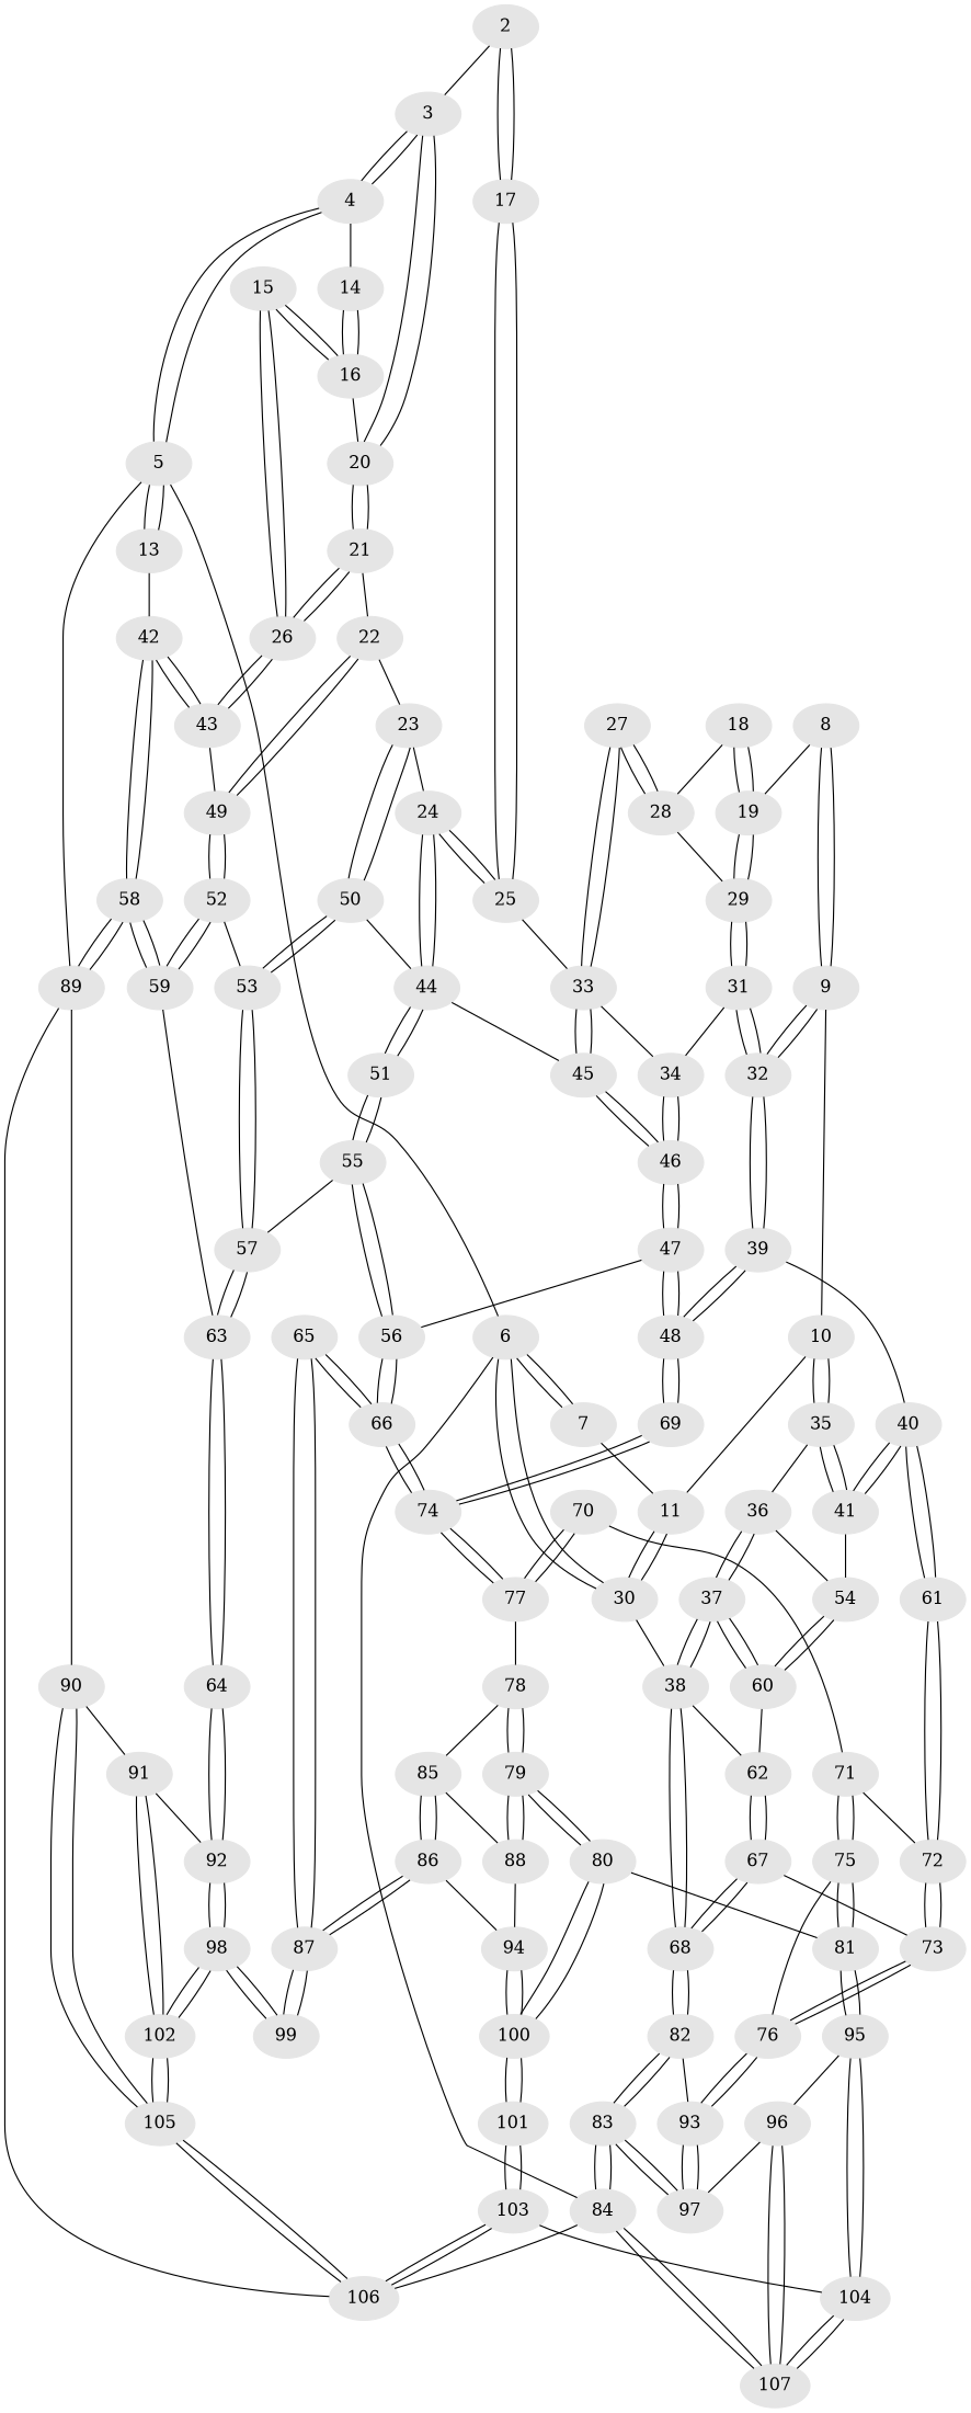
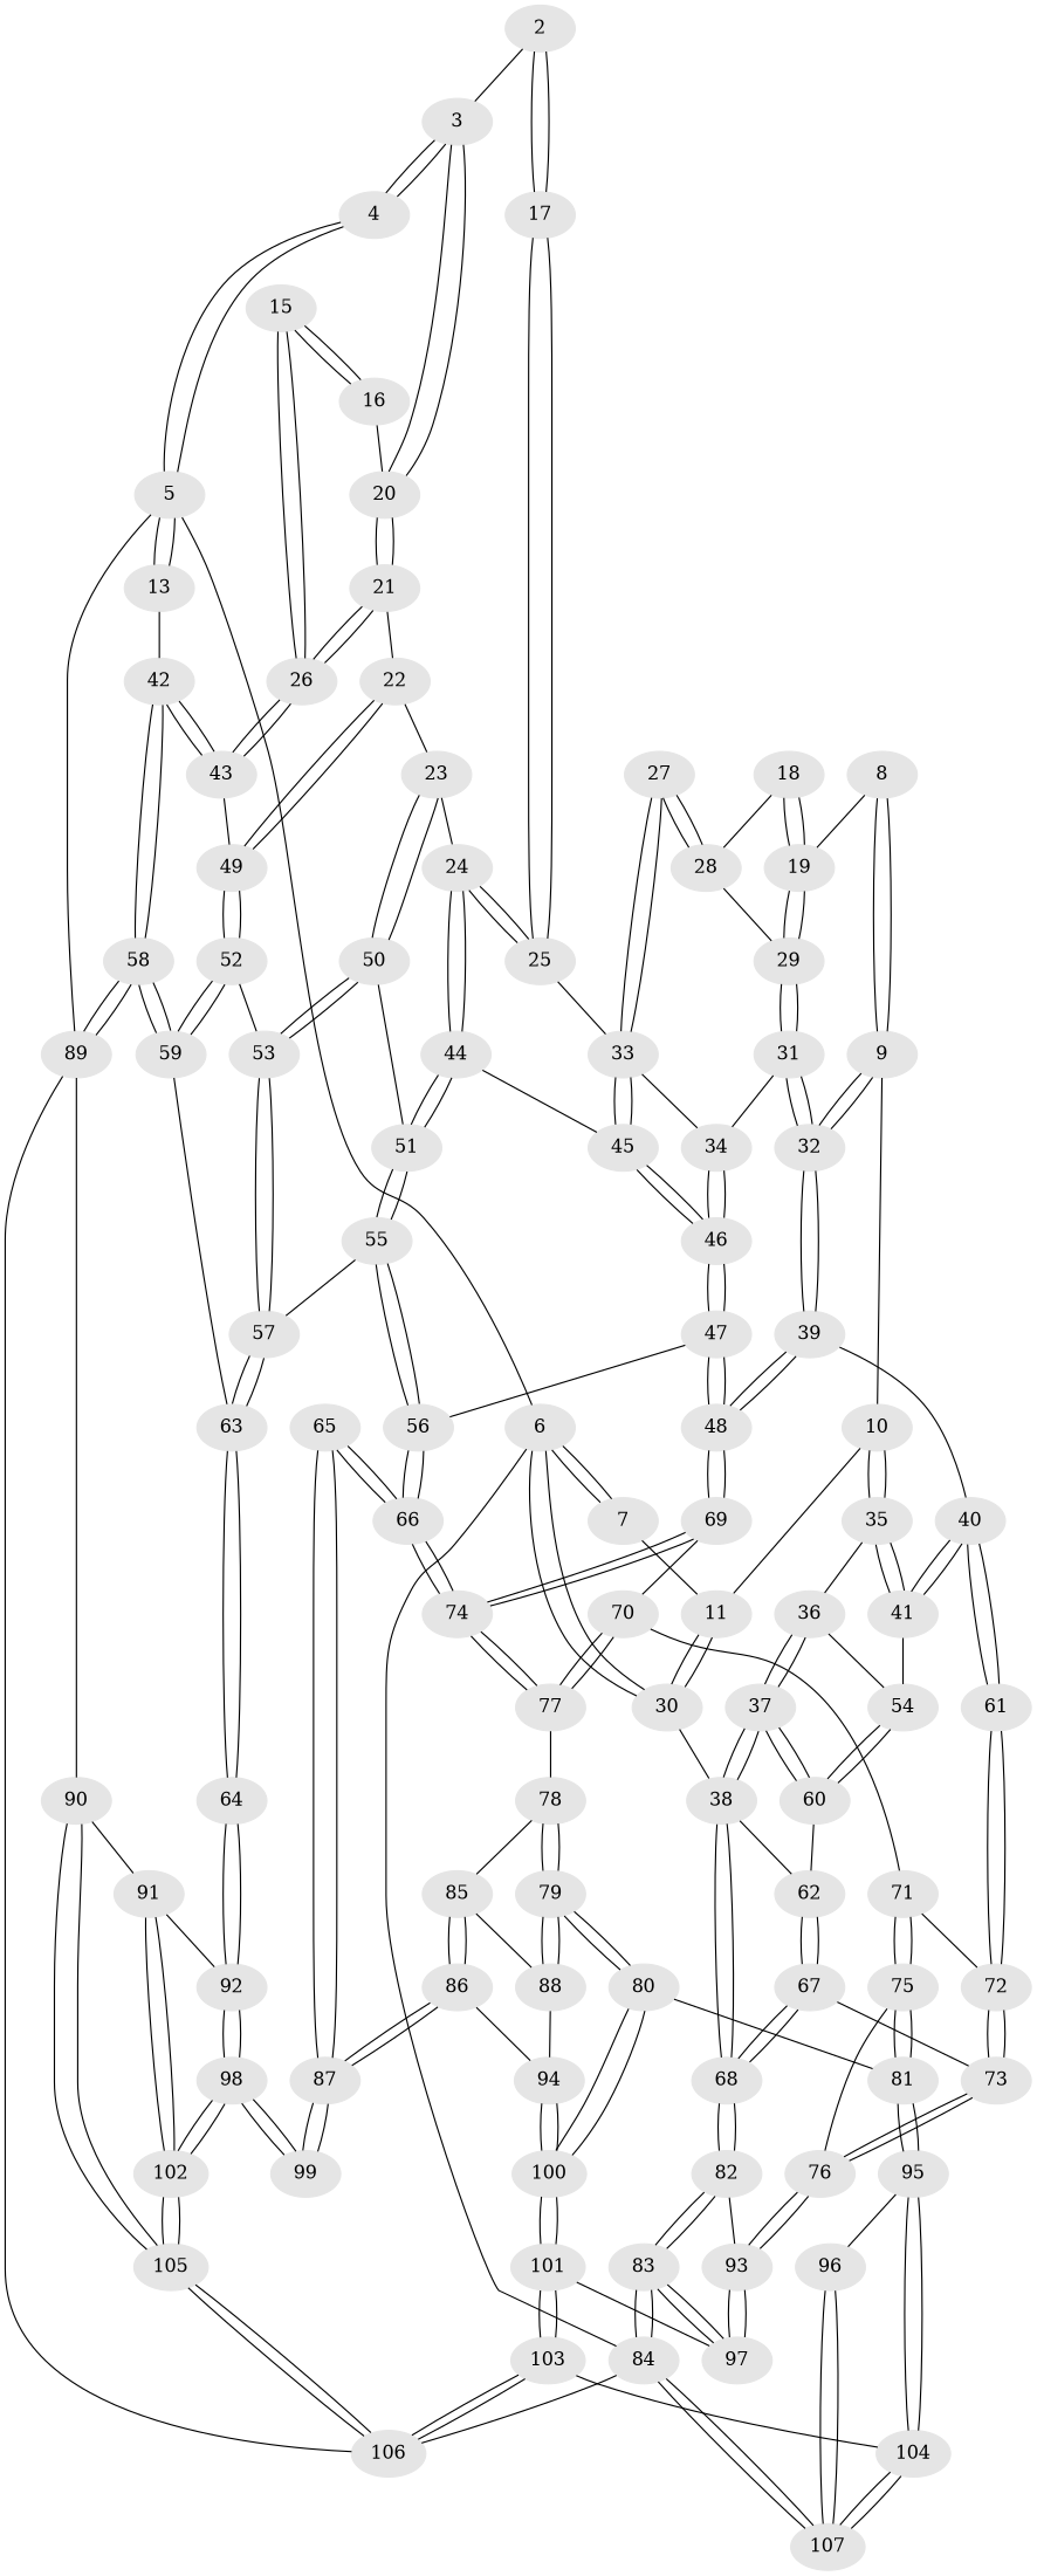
  graph {
    node [color=gray90 style=filled]
    2
    3
    17
    8
    9
    19
    4
    20
    25
    5
-   14
    21
    6
    13
    89
    16
    7
    30
    84
    42
    106
    90
    11
    38
    107
    10
    32
    29
    35
    39
    36
    41
    15
    26
    43
    58
    18
    28
    33
    31
    22
    23
    49
    24
    50
    52
    44
    51
    53
    45
    27
    34
    68
    62
    46
    40
    48
    47
    37
    54
    60
    82
    61
    69
    72
    59
    55
    56
    66
    74
    70
    57
    63
    64
    67
    73
    92
    65
    87
    98
    99
    77
    76
    93
    83
    71
    75
    78
    81
    95
    97
    79
    85
    80
    88
    86
    100
    94
    101
    96
    104
    91
    105
    102
    103
    2 -- 3
    2 -- 17
    2 -- 17
    3 -- 4
    3 -- 4
    3 -- 20
    3 -- 20
    17 -- 25
    17 -- 25
    8 -- 9
    8 -- 9
    8 -- 19
    9 -- 10
    9 -- 32
    9 -- 32
    19 -- 29
    19 -- 29
    4 -- 5
    4 -- 5
-   4 -- 14
    20 -- 21
    20 -- 21
    25 -- 33
    5 -- 6
    5 -- 13
    5 -- 13
    5 -- 89
-   14 -- 16
-   14 -- 16
    21 -- 26
    21 -- 26
    21 -- 22
    6 -- 7
    6 -- 7
    6 -- 30
    6 -- 30
    6 -- 84
    13 -- 42
    89 -- 106
    89 -- 90
    16 -- 20
    7 -- 11
    30 -- 38
    84 -- 106
    84 -- 107
    84 -- 107
    42 -- 43
    42 -- 43
    42 -- 58
    42 -- 58
    90 -- 91
    90 -- 105
    90 -- 105
    11 -- 30
    11 -- 30
    38 -- 68
    38 -- 68
    38 -- 62
    10 -- 11
    10 -- 35
    10 -- 35
    32 -- 39
    32 -- 39
    29 -- 31
    29 -- 31
    35 -- 36
    35 -- 41
    35 -- 41
    39 -- 40
    39 -- 48
    39 -- 48
    36 -- 37
    36 -- 37
    36 -- 54
    41 -- 54
    15 -- 16
    15 -- 16
    15 -- 26
    15 -- 26
    26 -- 43
    26 -- 43
    43 -- 49
    58 -- 89
    58 -- 89
    58 -- 59
    58 -- 59
    18 -- 19
    18 -- 19
    18 -- 28
    28 -- 29
    33 -- 45
    33 -- 45
    33 -- 34
    31 -- 32
    31 -- 32
    31 -- 34
    22 -- 23
    22 -- 49
    22 -- 49
    23 -- 24
    23 -- 50
    23 -- 50
    49 -- 52
    49 -- 52
    24 -- 25
    24 -- 25
    24 -- 44
    24 -- 44
-   50 -- 44
+   50 -- 51
    50 -- 53
    50 -- 53
    52 -- 53
    52 -- 59
    52 -- 59
    44 -- 51
    44 -- 51
    44 -- 45
    51 -- 55
    51 -- 55
    53 -- 57
    53 -- 57
    45 -- 46
    45 -- 46
    27 -- 28
    27 -- 28
    27 -- 33
    27 -- 33
    34 -- 46
    34 -- 46
    68 -- 82
    68 -- 82
    62 -- 67
    62 -- 67
    46 -- 47
    46 -- 47
    40 -- 41
    40 -- 41
    40 -- 61
    40 -- 61
    48 -- 69
    48 -- 69
    47 -- 48
    47 -- 48
    47 -- 56
    37 -- 38
    37 -- 38
    37 -- 60
    37 -- 60
    54 -- 60
    54 -- 60
    60 -- 62
    82 -- 93
    82 -- 83
    82 -- 83
    61 -- 72
    61 -- 72
    69 -- 74
    69 -- 74
+   69 -- 70
    72 -- 73
    72 -- 73
    59 -- 63
    55 -- 56
    55 -- 56
    55 -- 57
    56 -- 66
    56 -- 66
    66 -- 74
    66 -- 74
    74 -- 77
    74 -- 77
    70 -- 77
    70 -- 77
    70 -- 71
    57 -- 63
    57 -- 63
    63 -- 64
    63 -- 64
    64 -- 92
    64 -- 92
    67 -- 68
    67 -- 68
    67 -- 73
    73 -- 76
    73 -- 76
    92 -- 98
    92 -- 98
    65 -- 66
    65 -- 66
    65 -- 87
    65 -- 87
    87 -- 99
    87 -- 99
    98 -- 99
    98 -- 99
    98 -- 102
    98 -- 102
    77 -- 78
    76 -- 93
    76 -- 93
    93 -- 97
    93 -- 97
    83 -- 84
    83 -- 84
    83 -- 97
    83 -- 97
    71 -- 72
    71 -- 75
    71 -- 75
    75 -- 76
    75 -- 81
    75 -- 81
    78 -- 79
    78 -- 79
    78 -- 85
    81 -- 95
    81 -- 95
    95 -- 96
    95 -- 104
    95 -- 104
    79 -- 80
    79 -- 80
    79 -- 88
    79 -- 88
    85 -- 88
    85 -- 86
    85 -- 86
    80 -- 81
    80 -- 100
    80 -- 100
    88 -- 94
    86 -- 87
    86 -- 87
    86 -- 94
    100 -- 101
    100 -- 101
    94 -- 100
    94 -- 100
    101 -- 103
    101 -- 103
    96 -- 107
    96 -- 107
-   96 -- 97
+   101 -- 97
    104 -- 107
    104 -- 107
    91 -- 92
    91 -- 102
    91 -- 102
    105 -- 106
    105 -- 106
    102 -- 105
    102 -- 105
    103 -- 106
    103 -- 106
    103 -- 104
  }
